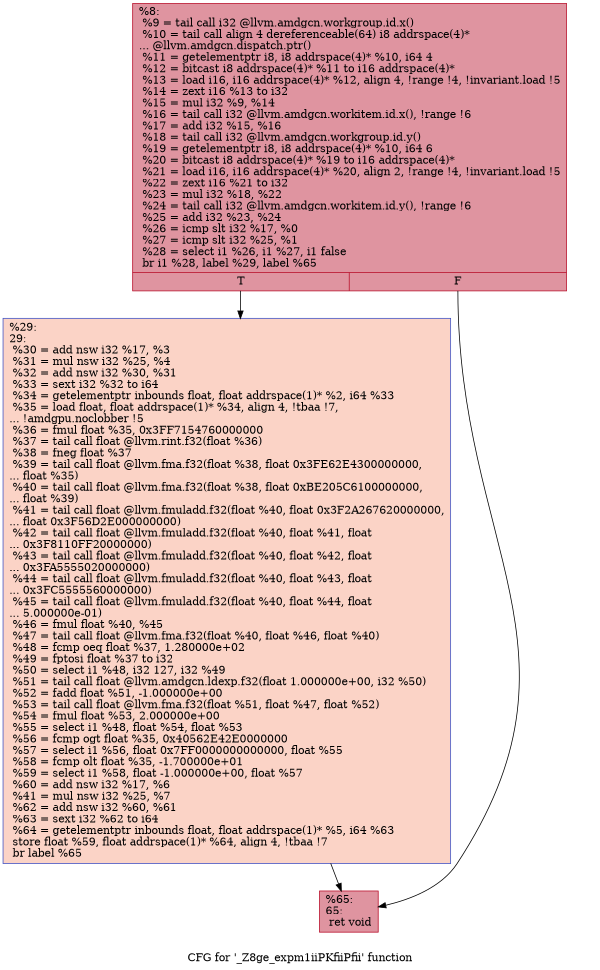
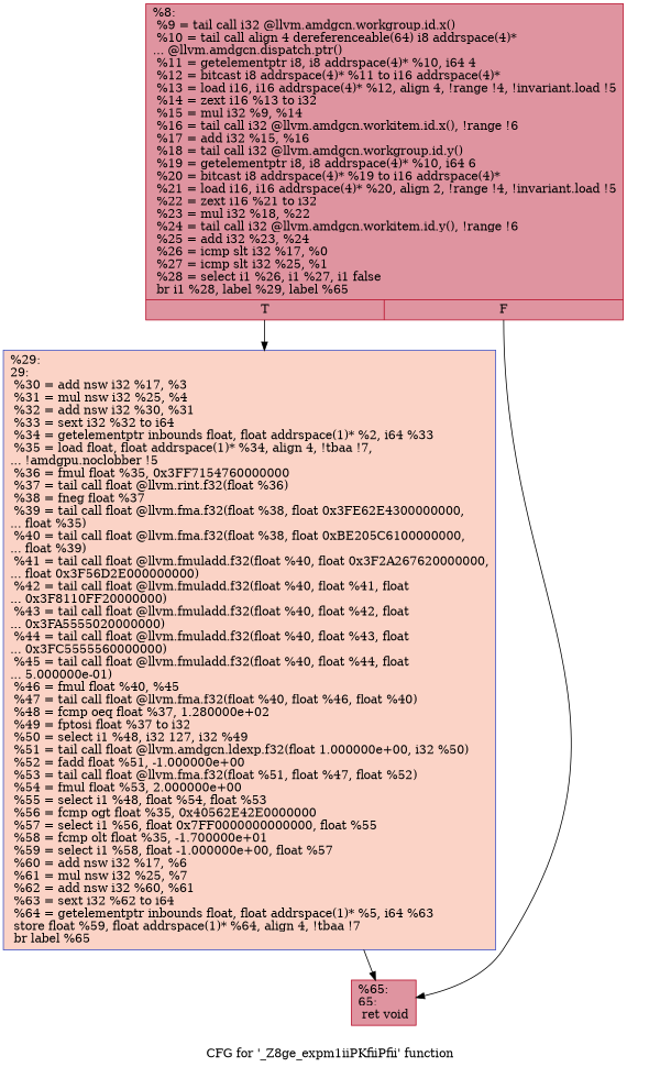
  digraph {
    label="CFG for '_Z8ge_expm1iiPKfiiPfii' function"
    node [color="#b70d28ff" fillcolor="#b70d2870" shape=record style=filled]
    n1 [label="{%8:\l  %9 = tail call i32 @llvm.amdgcn.workgroup.id.x()\l  %10 = tail call align 4 dereferenceable(64) i8 addrspace(4)*\l... @llvm.amdgcn.dispatch.ptr()\l  %11 = getelementptr i8, i8 addrspace(4)* %10, i64 4\l  %12 = bitcast i8 addrspace(4)* %11 to i16 addrspace(4)*\l  %13 = load i16, i16 addrspace(4)* %12, align 4, !range !4, !invariant.load !5\l  %14 = zext i16 %13 to i32\l  %15 = mul i32 %9, %14\l  %16 = tail call i32 @llvm.amdgcn.workitem.id.x(), !range !6\l  %17 = add i32 %15, %16\l  %18 = tail call i32 @llvm.amdgcn.workgroup.id.y()\l  %19 = getelementptr i8, i8 addrspace(4)* %10, i64 6\l  %20 = bitcast i8 addrspace(4)* %19 to i16 addrspace(4)*\l  %21 = load i16, i16 addrspace(4)* %20, align 2, !range !4, !invariant.load !5\l  %22 = zext i16 %21 to i32\l  %23 = mul i32 %18, %22\l  %24 = tail call i32 @llvm.amdgcn.workitem.id.y(), !range !6\l  %25 = add i32 %23, %24\l  %26 = icmp slt i32 %17, %0\l  %27 = icmp slt i32 %25, %1\l  %28 = select i1 %26, i1 %27, i1 false\l  br i1 %28, label %29, label %65\l|{<s0>T|<s1>F}}"]
-   n2 [color="#3d50c3ff" fillcolor="#f59c7d70" label="{%29:\l29:                                               \l  %30 = add nsw i32 %17, %3\l  %31 = mul nsw i32 %25, %4\l  %32 = add nsw i32 %30, %31\l  %33 = sext i32 %32 to i64\l  %34 = getelementptr inbounds float, float addrspace(1)* %2, i64 %33\l  %35 = load float, float addrspace(1)* %34, align 4, !tbaa !7,\l... !amdgpu.noclobber !5\l  %36 = fmul float %35, 0x3FF7154760000000\l  %37 = tail call float @llvm.rint.f32(float %36)\l  %38 = fneg float %37\l  %39 = tail call float @llvm.fma.f32(float %38, float 0x3FE62E4300000000,\l... float %35)\l  %40 = tail call float @llvm.fma.f32(float %38, float 0xBE205C6100000000,\l... float %39)\l  %41 = tail call float @llvm.fmuladd.f32(float %40, float 0x3F2A267620000000,\l... float 0x3F56D2E000000000)\l  %42 = tail call float @llvm.fmuladd.f32(float %40, float %41, float\l... 0x3F8110FF20000000)\l  %43 = tail call float @llvm.fmuladd.f32(float %40, float %42, float\l... 0x3FA5555020000000)\l  %44 = tail call float @llvm.fmuladd.f32(float %40, float %43, float\l... 0x3FC5555560000000)\l  %45 = tail call float @llvm.fmuladd.f32(float %40, float %44, float\l... 5.000000e-01)\l  %46 = fmul float %40, %45\l  %47 = tail call float @llvm.fma.f32(float %40, float %46, float %40)\l  %48 = fcmp oeq float %37, 1.280000e+02\l  %49 = fptosi float %37 to i32\l  %50 = select i1 %48, i32 127, i32 %49\l  %51 = tail call float @llvm.amdgcn.ldexp.f32(float 1.000000e+00, i32 %50)\l  %52 = fadd float %51, -1.000000e+00\l  %53 = tail call float @llvm.fma.f32(float %51, float %47, float %52)\l  %54 = fmul float %53, 2.000000e+00\l  %55 = select i1 %48, float %54, float %53\l  %56 = fcmp ogt float %35, 0x40562E42E0000000\l  %57 = select i1 %56, float 0x7FF0000000000000, float %55\l  %58 = fcmp olt float %35, -1.700000e+01\l  %59 = select i1 %58, float -1.000000e+00, float %57\l  %60 = add nsw i32 %17, %6\l  %41 = mul nsw i32 %25, %7\l  %62 = add nsw i32 %60, %61\l  %63 = sext i32 %62 to i64\l  %64 = getelementptr inbounds float, float addrspace(1)* %5, i64 %63\l  store float %59, float addrspace(1)* %64, align 4, !tbaa !7\l  br label %65\l}"]
+   n2 [color="#3d50c3ff" fillcolor="#f59c7d70" label="{%29:\l29:                                               \l  %30 = add nsw i32 %17, %3\l  %31 = mul nsw i32 %25, %4\l  %32 = add nsw i32 %30, %31\l  %33 = sext i32 %32 to i64\l  %34 = getelementptr inbounds float, float addrspace(1)* %2, i64 %33\l  %35 = load float, float addrspace(1)* %34, align 4, !tbaa !7,\l... !amdgpu.noclobber !5\l  %36 = fmul float %35, 0x3FF7154760000000\l  %37 = tail call float @llvm.rint.f32(float %36)\l  %38 = fneg float %37\l  %39 = tail call float @llvm.fma.f32(float %38, float 0x3FE62E4300000000,\l... float %35)\l  %40 = tail call float @llvm.fma.f32(float %38, float 0xBE205C6100000000,\l... float %39)\l  %41 = tail call float @llvm.fmuladd.f32(float %40, float 0x3F2A267620000000,\l... float 0x3F56D2E000000000)\l  %42 = tail call float @llvm.fmuladd.f32(float %40, float %41, float\l... 0x3F8110FF20000000)\l  %43 = tail call float @llvm.fmuladd.f32(float %40, float %42, float\l... 0x3FA5555020000000)\l  %44 = tail call float @llvm.fmuladd.f32(float %40, float %43, float\l... 0x3FC5555560000000)\l  %45 = tail call float @llvm.fmuladd.f32(float %40, float %44, float\l... 5.000000e-01)\l  %46 = fmul float %40, %45\l  %47 = tail call float @llvm.fma.f32(float %40, float %46, float %40)\l  %48 = fcmp oeq float %37, 1.280000e+02\l  %49 = fptosi float %37 to i32\l  %50 = select i1 %48, i32 127, i32 %49\l  %51 = tail call float @llvm.amdgcn.ldexp.f32(float 1.000000e+00, i32 %50)\l  %52 = fadd float %51, -1.000000e+00\l  %53 = tail call float @llvm.fma.f32(float %51, float %47, float %52)\l  %54 = fmul float %53, 2.000000e+00\l  %55 = select i1 %48, float %54, float %53\l  %56 = fcmp ogt float %35, 0x40562E42E0000000\l  %57 = select i1 %56, float 0x7FF0000000000000, float %55\l  %58 = fcmp olt float %35, -1.700000e+01\l  %59 = select i1 %58, float -1.000000e+00, float %57\l  %60 = add nsw i32 %17, %6\l  %61 = mul nsw i32 %25, %7\l  %62 = add nsw i32 %60, %61\l  %63 = sext i32 %62 to i64\l  %64 = getelementptr inbounds float, float addrspace(1)* %5, i64 %63\l  store float %59, float addrspace(1)* %64, align 4, !tbaa !7\l  br label %65\l}"]
    n3 [label="{%65:\l65:                                               \l  ret void\l}"]
    n1 -> n2 [tailport=s0]
    n1 -> n3 [tailport=s1]
    n2 -> n3
  }
